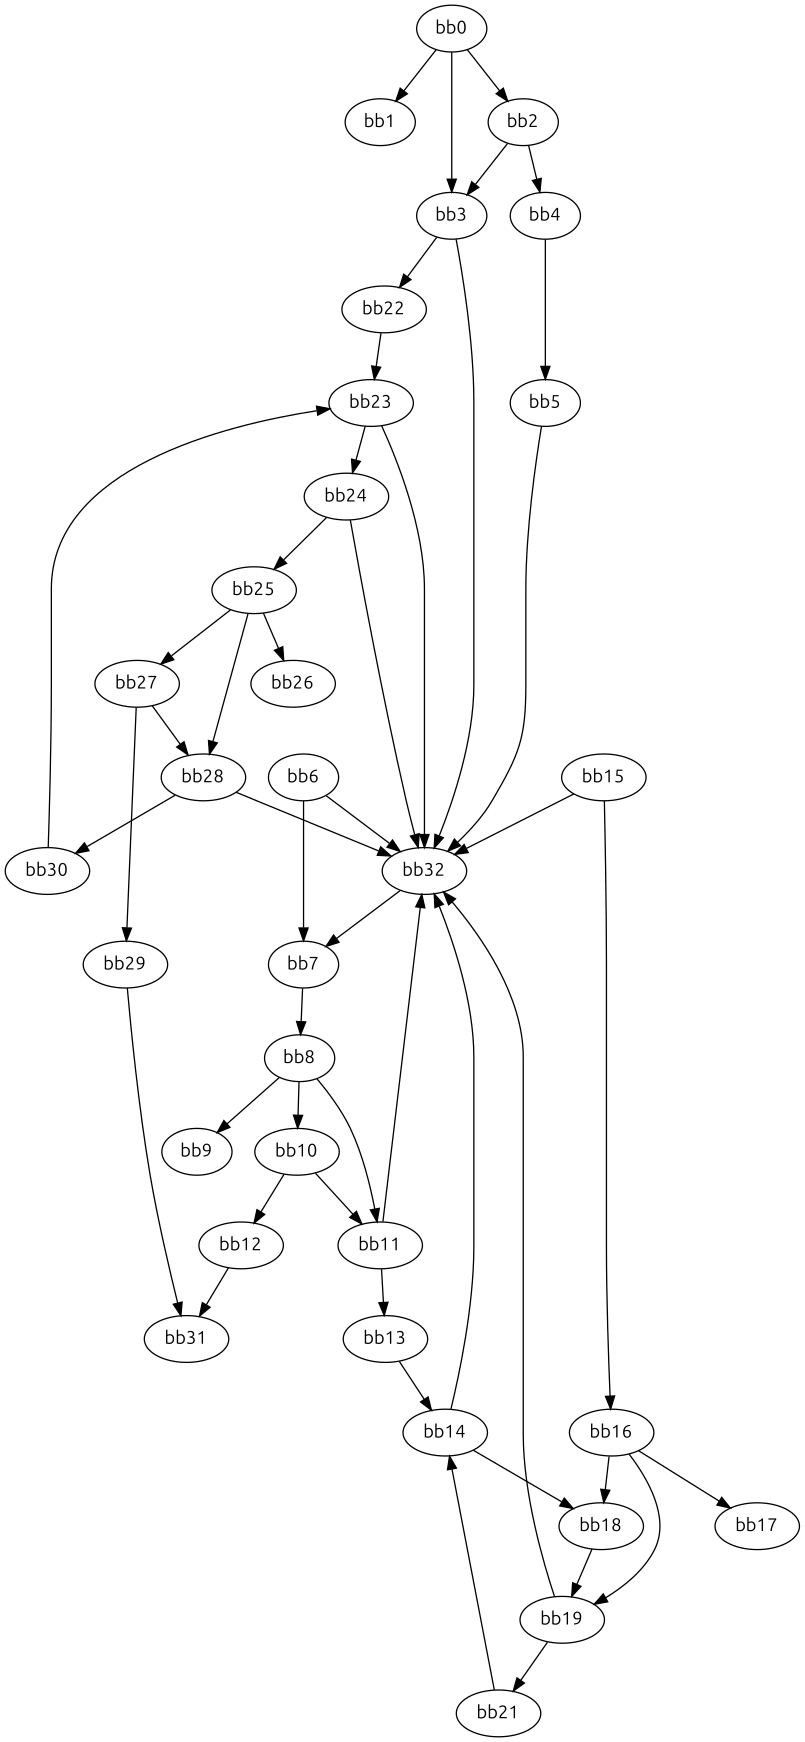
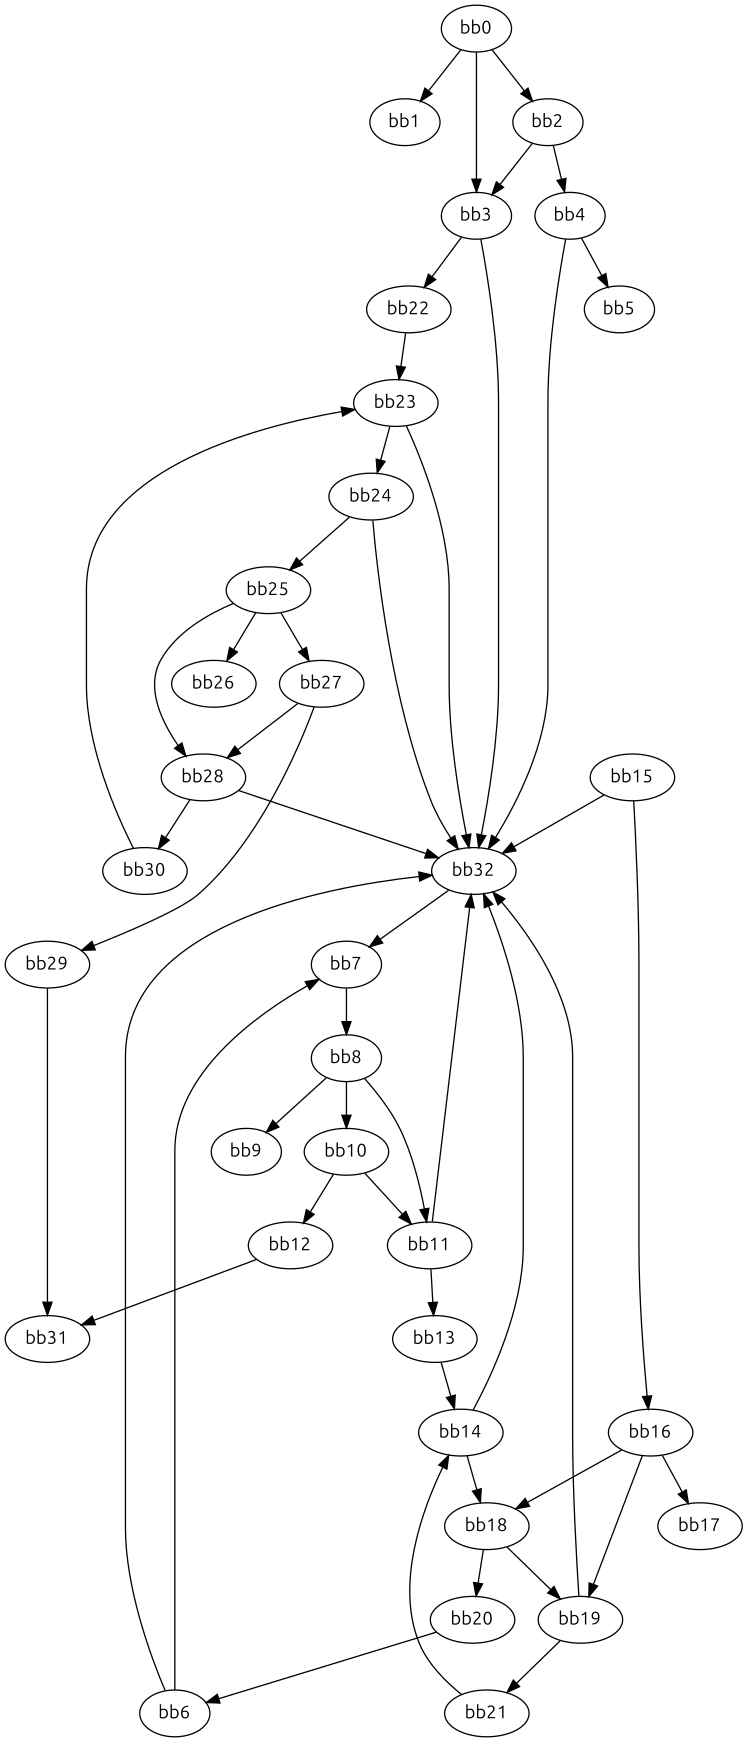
  digraph {
    fontname=Ubuntu
    node [fontname=Ubuntu]
    edge [fontname=Ubuntu]
    n1 [label="bb0\l"]
    n2 [label="bb1\l"]
    n3 [label="bb2\l"]
    n4 [label="bb3\l"]
    n5 [label="bb4\l"]
    n6 [label="bb22\l"]
    n7 [label="bb32\l"]
    n8 [label="bb5\l"]
    n9 [label="bb23\l"]
    n10 [label="bb7\l"]
    n11 [label="bb6\l"]
    n12 [label="bb8\l"]
    n13 [label="bb9\l"]
    n14 [label="bb10\l"]
    n15 [label="bb11\l"]
    n16 [label="bb12\l"]
    n17 [label="bb13\l"]
    n18 [label="bb31\l"]
    n19 [label="bb14\l"]
    n20 [label="bb18\l"]
    n21 [label="bb15\l"]
    n22 [label="bb16\l"]
    n23 [label="bb17\l"]
    n24 [label="bb19\l"]
+   n25 [label="bb20\l"]
    n26 [label="bb21\l"]
    n27 [label="bb24\l"]
    n28 [label="bb25\l"]
    n29 [label="bb26\l"]
    n30 [label="bb27\l"]
    n31 [label="bb28\l"]
    n32 [label="bb29\l"]
    n33 [label="bb30\l"]
    n1 -> n2
    n1 -> n3
    n1 -> n4
    n3 -> n4
    n3 -> n5
    n4 -> n6
    n4 -> n7
-   n8 -> n7
+   n5 -> n7
    n5 -> n8
    n6 -> n9
    n7 -> n10
    n9 -> n7
    n9 -> n27
    n10 -> n12
    n11 -> n7
    n11 -> n10
    n12 -> n13
    n12 -> n14
    n12 -> n15
    n14 -> n15
    n14 -> n16
    n15 -> n7
    n15 -> n17
    n16 -> n18
    n17 -> n19
    n19 -> n7
    n19 -> n20
    n20 -> n24
+   n20 -> n25
    n21 -> n7
    n21 -> n22
    n22 -> n20
    n22 -> n23
    n22 -> n24
    n24 -> n7
    n24 -> n26
+   n25 -> n11
    n26 -> n19
    n27 -> n7
    n27 -> n28
    n28 -> n29
    n28 -> n30
    n28 -> n31
    n30 -> n31
    n30 -> n32
    n31 -> n7
    n31 -> n33
    n32 -> n18
    n33 -> n9
  }
